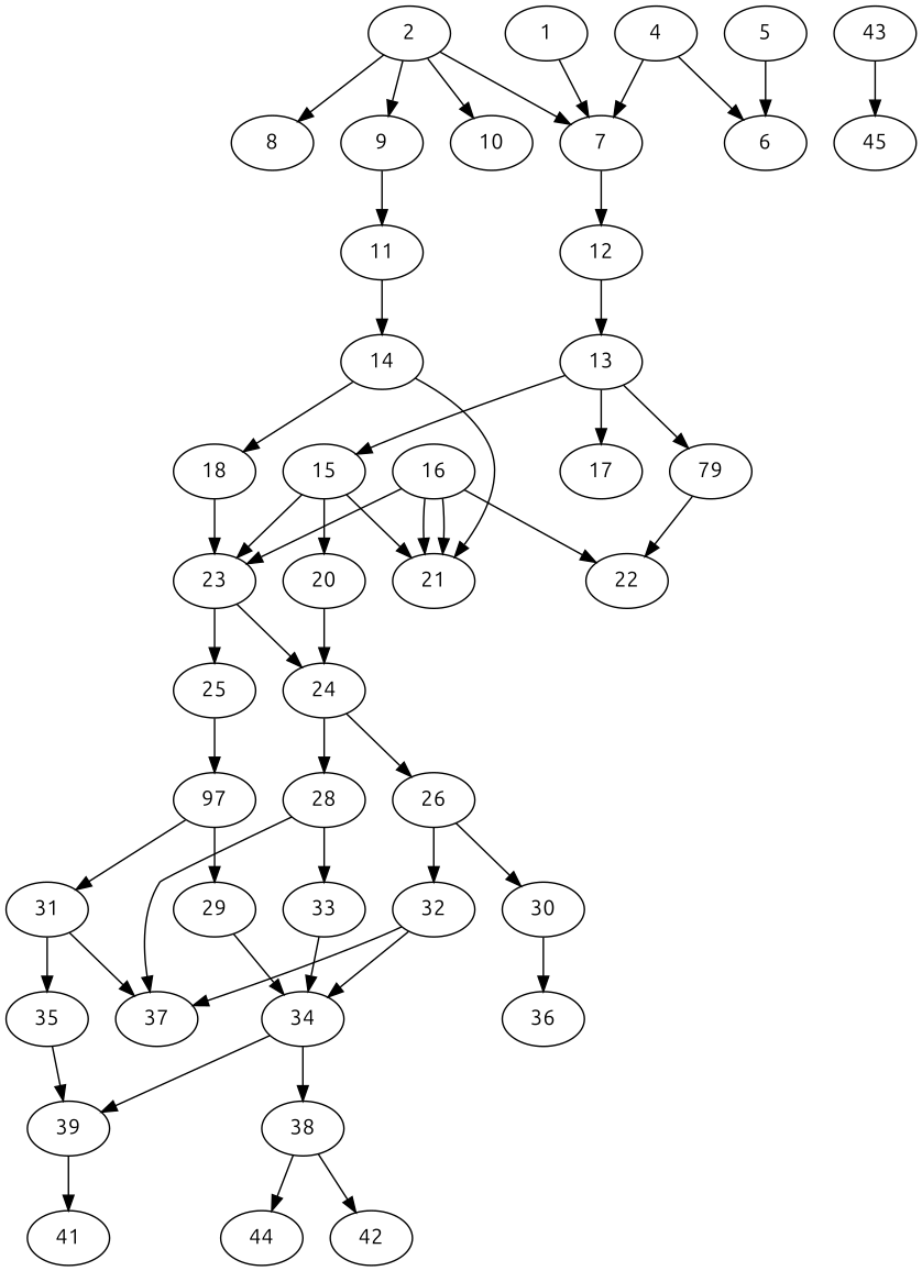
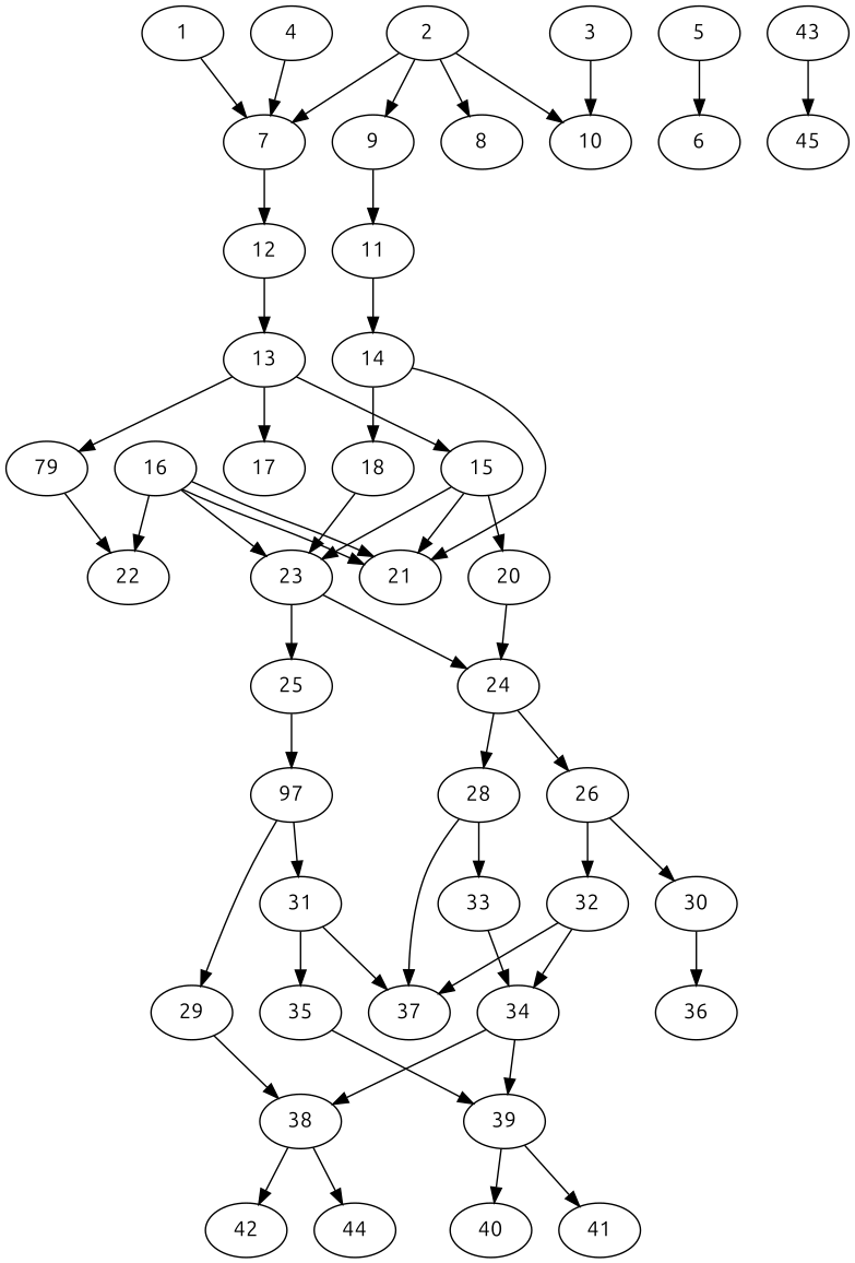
  digraph {
    fontname=Ubuntu
    node [alpha=0.07 fontname=Ubuntu]
    edge [fontname=Ubuntu]
    1 [alpha=0.10 expect_size=5700608]
    7 [alpha=0.15 expect_size=37912576]
    12 [alpha=0.02 expect_size=47926272]
    13 [alpha=0.15 expect_size=34659328]
    2 [alpha=0.14 expect_size=37345280]
    8 [alpha=0.09 expect_size=43055104]
    9 [alpha=0.06 expect_size=7564288]
    10 [alpha=0.04 expect_size=38940672]
    11 [alpha=0.11 expect_size=24579072]
    14 [alpha=0.11 expect_size=12681216]
+   3 [alpha=0.11 expect_size=9900032]
    4 [alpha=0.02 expect_size=6611968]
    6 [alpha=0.12 expect_size=42418176]
    5 [alpha=0.01 expect_size=34211840]
    15 [expect_size=18031616]
    17 [alpha=0.05 expect_size=48847872]
    n17 [expect_size=11551744 label=79]
    18 [alpha=0.11 expect_size=37686272]
    21 [alpha=0.08 expect_size=35741696]
    16 [alpha=0.17 expect_size=20224000]
    23 [alpha=0.18 expect_size=19299328]
    22 [alpha=0.02 expect_size=15627264]
    20 [expect_size=26640384]
    24 [alpha=0.15 expect_size=7390208]
    25 [alpha=0.04 expect_size=32717824]
    26 [alpha=0.08 expect_size=49249280]
    28 [alpha=0.02 expect_size=6304768]
    n28 [expect_size=41359360 label=97]
    30 [expect_size=48270336]
    32 [alpha=0.02 expect_size=35487744]
    33 [alpha=0.10 expect_size=39656448]
    37 [alpha=0.05 expect_size=50860032]
    29 [alpha=0.17 expect_size=32660480]
    31 [alpha=0.05 expect_size=17602560]
    36 [alpha=0.03 expect_size=30888960]
    34 [alpha=0.02 expect_size=34766848]
    35 [alpha=0.19 expect_size=22188032]
    38 [alpha=0.01 expect_size=20398080]
    39 [alpha=0.19 expect_size=24504320]
    42 [alpha=0.12 expect_size=48281600]
    44 [alpha=0.15 expect_size=29181952]
+   40 [expect_size=18312192]
    41 [expect_size=35520512]
    43 [alpha=0.03 expect_size=52091904]
    45 [alpha=0.18 expect_size=34178048]
    1 -> 7
    7 -> 12
    12 -> 13
    13 -> 15
    13 -> 17
    13 -> n17
    2 -> 7
    2 -> 8
    2 -> 9
    2 -> 10
    9 -> 11
    11 -> 14
    14 -> 18
    14 -> 21
+   3 -> 10
    4 -> 7
-   4 -> 6
    5 -> 6
    15 -> 21
    15 -> 23
    15 -> 20
    n17 -> 22
    18 -> 23
    16 -> 21
    16 -> 21
    16 -> 23
    16 -> 22
    23 -> 24
    23 -> 25
    20 -> 24
    24 -> 26
    24 -> 28
    25 -> n28
    26 -> 30
    26 -> 32
    28 -> 33
    28 -> 37
    n28 -> 29
    n28 -> 31
    30 -> 36
    32 -> 37
    32 -> 34
    33 -> 34
-   29 -> 34
+   29 -> 38
    31 -> 37
    31 -> 35
    34 -> 38
    34 -> 39
    35 -> 39
    38 -> 42
    38 -> 44
+   39 -> 40
    39 -> 41
    43 -> 45
  }
